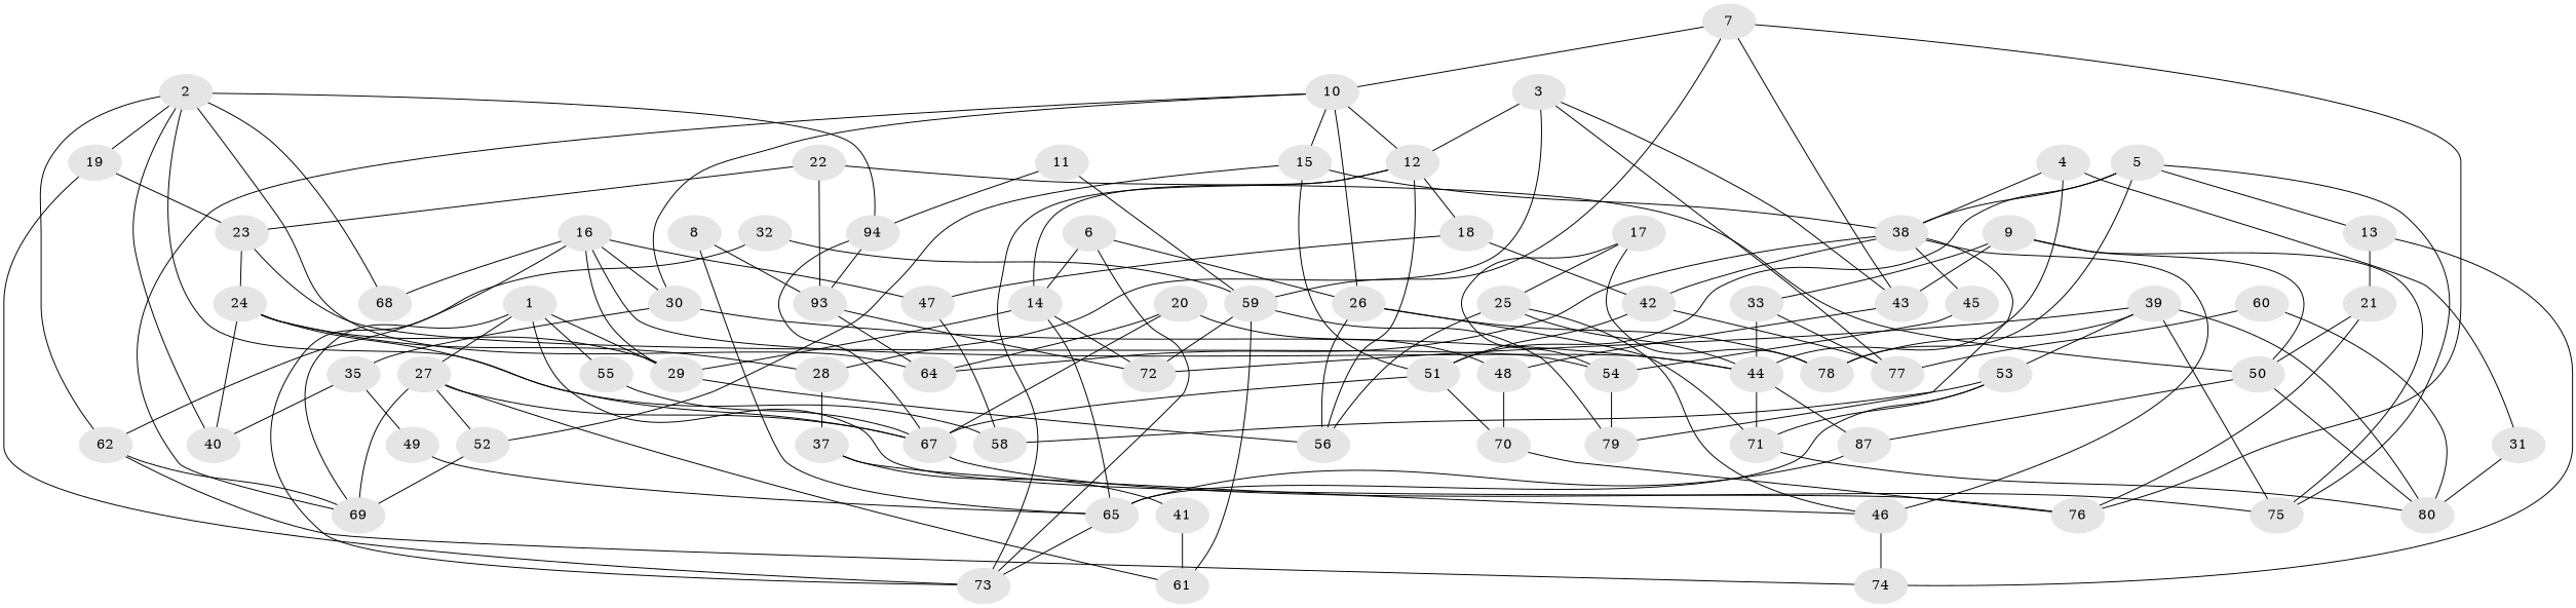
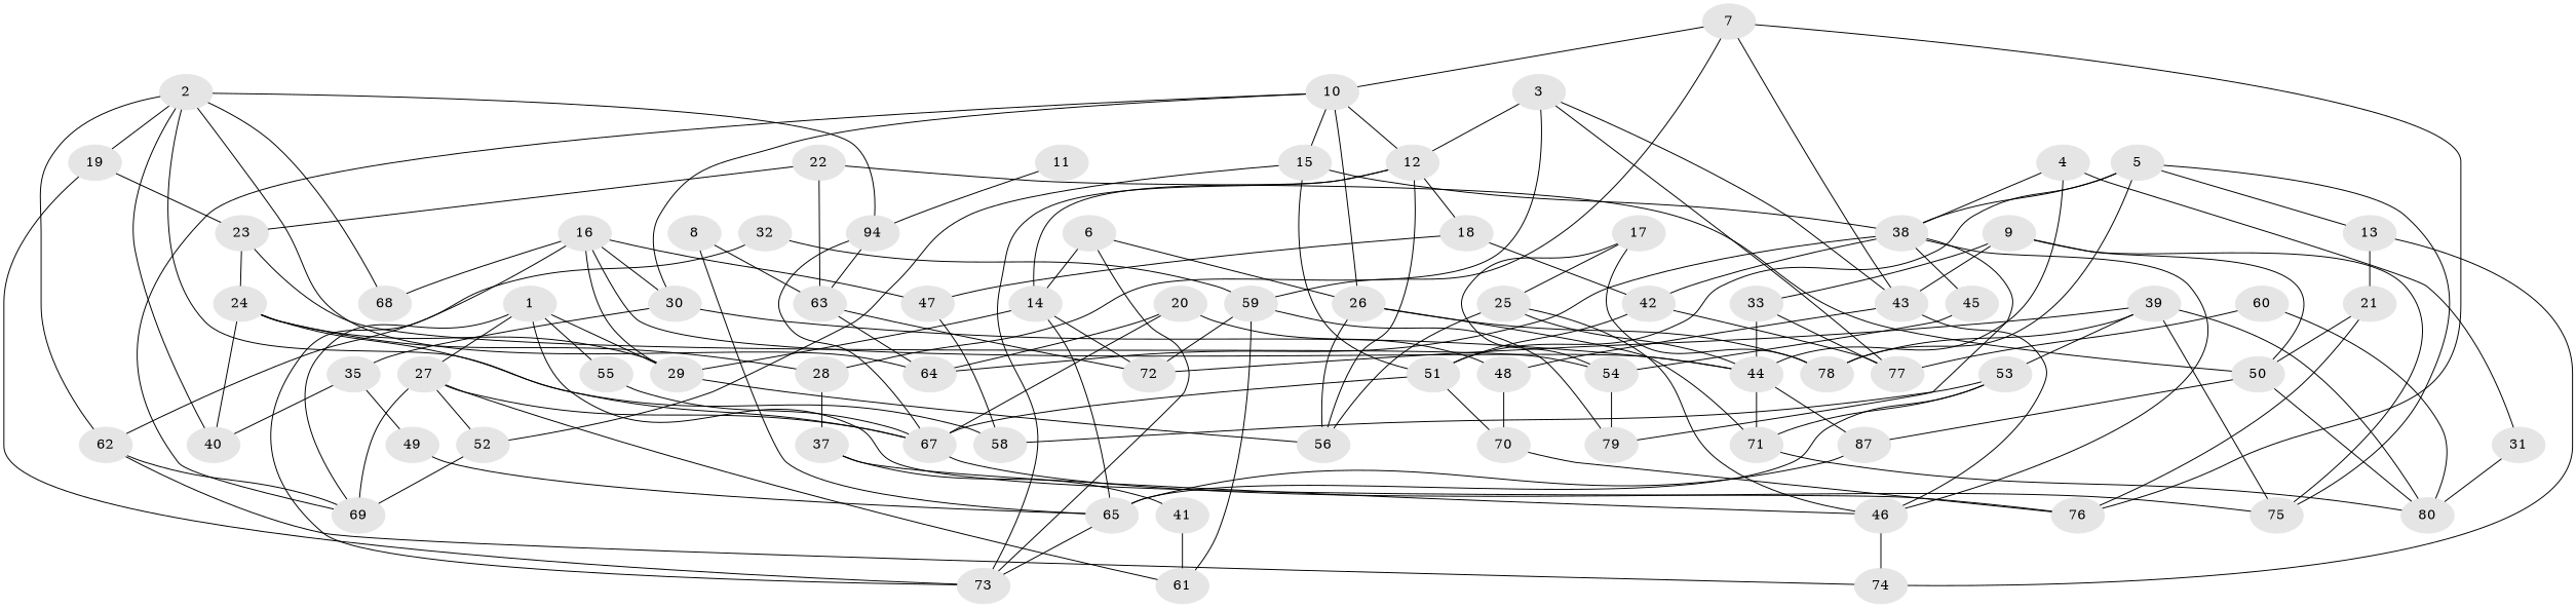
  graph {
    node [color=gray90 style=filled]
    1
    27
    29
    55
    69
    76
    52
    67
    61
    56
    2
    19
    n13 [label=94]
    40
    58
    62
    64
    68
    73
    23
-   63 [label=93]
+   63
    74
    3
    12
    28
    43
    77
    14
    18
    37
    48
    46
    4
    31
    38
    44
    80
    42
    45
    79
    71
    n42 [label=87]
    5
    13
    51
    75
    78
    21
    70
    6
    26
    65
    72
    7
    10
    59
    15
    30
    8
    9
    33
    50
    35
    11
    47
    16
    17
    25
    54
    24
    20
    22
    41
    49
    32
    39
    53
    60
    1 -- 27
    1 -- 29
    1 -- 55
    1 -- 69
    1 -- 76
    27 -- 69
    27 -- 52
    27 -- 67
    27 -- 61
    29 -- 56
    55 -- 67
    52 -- 69
    67 -- 75
    2 -- 19
    2 -- n13
    2 -- 40
    2 -- 58
    2 -- 62
    2 -- 64
    2 -- 68
    19 -- 73
    19 -- 23
    n13 -- 67
    n13 -- 63
    62 -- 69
    62 -- 74
    23 -- 54
    23 -- 24
    63 -- 64
    63 -- 72
    3 -- 12
    3 -- 28
    3 -- 43
    3 -- 77
    12 -- 56
    12 -- 73
    12 -- 14
    12 -- 18
    28 -- 37
    43 -- 48
+   43 -- 46
    14 -- 29
    14 -- 65
    14 -- 72
    18 -- 42
    18 -- 47
    37 -- 46
    37 -- 41
    48 -- 70
    46 -- 74
    4 -- 31
    4 -- 38
    4 -- 44
    31 -- 80
    38 -- 64
    38 -- 46
    38 -- 42
    38 -- 45
    38 -- 79
    44 -- 71
    44 -- n42
    42 -- 77
    42 -- 51
    45 -- 54
    71 -- 80
    n42 -- 65
    5 -- 38
    5 -- 13
    5 -- 51
    5 -- 75
    5 -- 78
    13 -- 74
    13 -- 21
    51 -- 67
    51 -- 70
    21 -- 76
    21 -- 50
    70 -- 76
    6 -- 73
    6 -- 14
    6 -- 26
    26 -- 56
    26 -- 71
    26 -- 78
    65 -- 73
    7 -- 76
    7 -- 43
    7 -- 10
    7 -- 59
    10 -- 69
    10 -- 12
    10 -- 26
    10 -- 15
    10 -- 30
    59 -- 61
    59 -- 79
    59 -- 72
    15 -- 52
    15 -- 38
    15 -- 51
    30 -- 44
    30 -- 35
    8 -- 63
    8 -- 65
    9 -- 43
    9 -- 75
    9 -- 33
    9 -- 50
    33 -- 77
    33 -- 44
    50 -- 80
    50 -- n42
    35 -- 40
    35 -- 49
    11 -- n13
-   11 -- 59
    47 -- 58
    16 -- 29
    16 -- 68
    16 -- 73
    16 -- 44
    16 -- 30
    16 -- 47
    17 -- 78
    17 -- 25
    17 -- 54
    25 -- 56
    25 -- 46
    25 -- 44
    54 -- 79
    24 -- 29
    24 -- 67
    24 -- 40
    24 -- 28
    20 -- 67
    20 -- 64
    20 -- 48
    22 -- 23
    22 -- 63
    22 -- 50
    41 -- 61
    49 -- 65
    32 -- 62
    32 -- 59
    39 -- 80
    39 -- 75
    39 -- 78
    39 -- 72
    39 -- 53
    53 -- 58
    53 -- 71
    53 -- 65
    60 -- 77
    60 -- 80
  }
